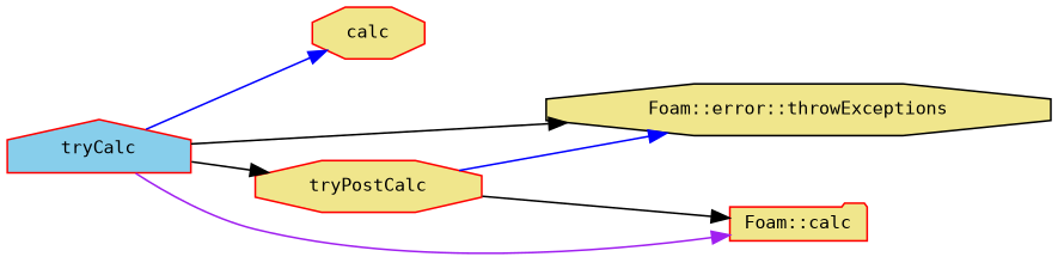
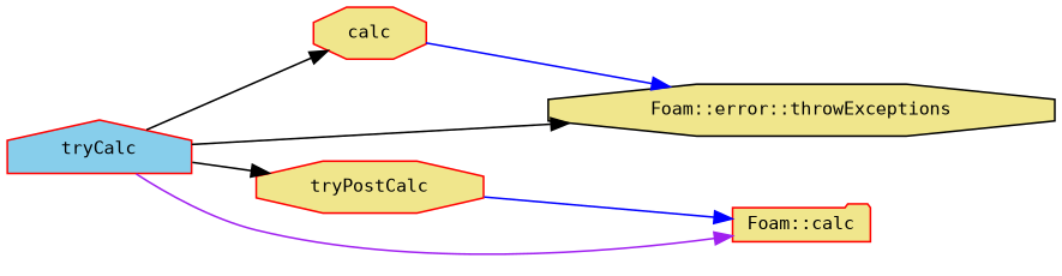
  digraph {
    fontname="DejaVu Sans Mono"
    rankdir=LR
    node [color=red fillcolor=khaki fontname="DejaVu Sans Mono" fontsize=10 shape=octagon style=filled]
    edge [color=black fontname="DejaVu Sans Mono" fontsize=10 labelfontname=Helvetica labelfontsize=10 style=solid]
    n1 [fillcolor=skyblue fontcolor=black height=0.2 label=tryCalc shape=house width=0.4]
    n2 [height=0.2 label=calc width=0.4]
    n3 [height=0.2 label="Foam::calc" shape=folder width=0.4]
    n4 [color=black height=0.2 label="Foam::error::throwExceptions" width=0.4]
    n5 [height=0.2 label=tryPostCalc width=0.4]
-   n1 -> n2 [color=blue]
+   n1 -> n2
    n1 -> n3 [color=purple]
    n1 -> n4
    n1 -> n5
-   n5 -> n3
-   n5 -> n4 [color=blue]
+   n5 -> n3 [color=blue]
+   n2 -> n4 [color=blue]
  }
